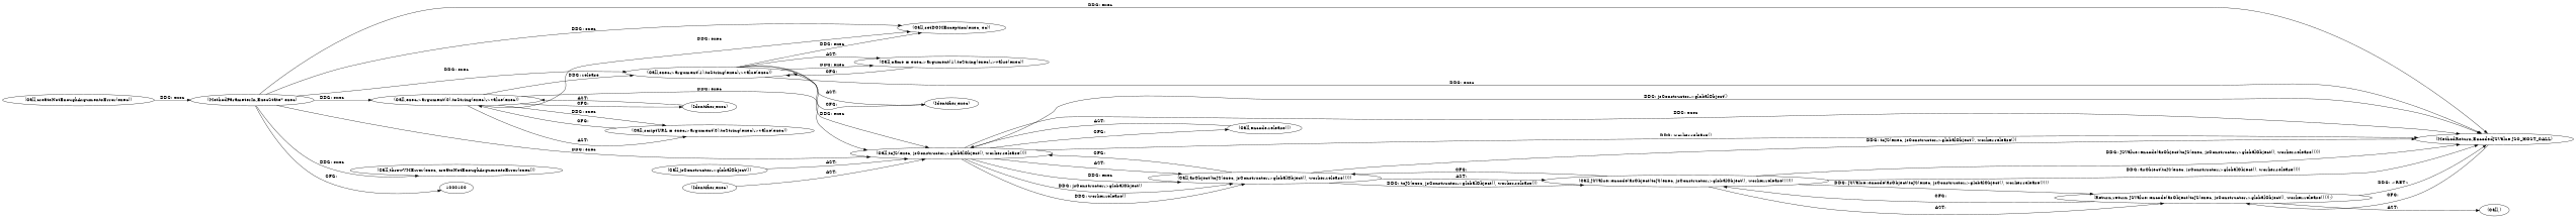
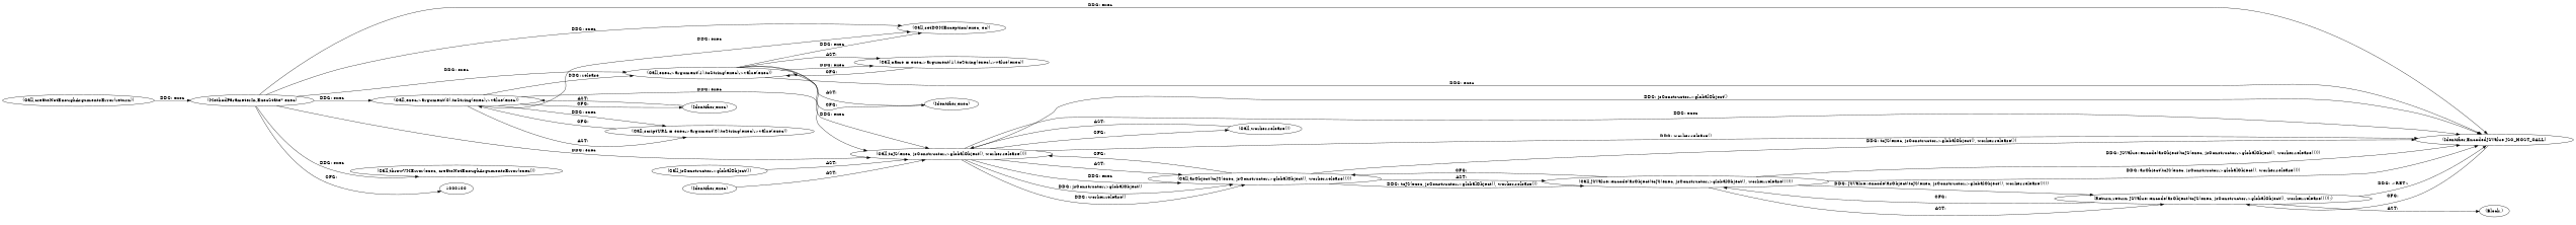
  digraph {
    rankdir=LR
    n1 [label="(Call,toJS(exec, jsConstructor->globalObject(), worker.release()))"]
    n2 [label="(Call,asObject(toJS(exec, jsConstructor->globalObject(), worker.release())))"]
-   n3 [label="(MethodReturn,EncodedJSValue JSC_HOST_CALL)"]
-   n4 [label="(Call,encode.release())"]
+   n3 [label="(Identifier,EncodedJSValue JSC_HOST_CALL)"]
+   n4 [label="(Call,worker.release())"]
    n5 [label="(Call,JSValue::encode(asObject(toJS(exec, jsConstructor->globalObject(), worker.release()))))"]
    n6 [label="(Return,return JSValue::encode(asObject(toJS(exec, jsConstructor->globalObject(), worker.release())));)"]
    n7 [label="(Call,exec->argument(0).toString(exec)->value(exec))"]
    n8 [label="(Call,exec->argument(1).toString(exec)->value(exec))"]
    n9 [label="(Identifier,exec)"]
    n10 [label="(Call,setDOMException(exec, ec))"]
    n11 [label="(Call,scriptURL = exec->argument(0).toString(exec)->value(exec))"]
    n12 [label="(Identifier,exec)"]
    n13 [label="(Call,name = exec->argument(1).toString(exec)->value(exec))"]
    n14 [label="(MethodParameterIn,ExecState* exec)"]
    n15 [label="(Call,throwVMError(exec, createNotEnoughArgumentsError(exec)))"]
    1000100
-   n17 [label="(Call,createNotEnoughArgumentsError(exec))"]
-   n18 [label="(Call,)"]
+   n17 [label="(Call,createNotEnoughArgumentsError(return))"]
+   n18 [label="(Block,)"]
    n19 [label="(Identifier,exec)"]
    n20 [label="(Call,jsConstructor->globalObject())"]
    n1 -> n2 [label="AST: "]
    n1 -> n2 [label="DDG: exec"]
    n1 -> n2 [label="DDG: jsConstructor->globalObject()"]
    n1 -> n2 [label="DDG: worker.release()"]
    n1 -> n3 [label="DDG: jsConstructor->globalObject()"]
    n1 -> n3 [label="DDG: exec"]
    n1 -> n3 [label="DDG: worker.release()"]
    n1 -> n4 [label="CFG: "]
    n2 -> n1 [label="CFG: "]
    n2 -> n3 [label="DDG: toJS(exec, jsConstructor->globalObject(), worker.release())"]
    n2 -> n5 [label="AST: "]
    n2 -> n5 [label="DDG: toJS(exec, jsConstructor->globalObject(), worker.release())"]
    n3 -> n6 [label="CFG: "]
    n4 -> n1 [label="AST: "]
    n5 -> n2 [label="CFG: "]
    n5 -> n3 [label="DDG: JSValue::encode(asObject(toJS(exec, jsConstructor->globalObject(), worker.release())))"]
    n5 -> n3 [label="DDG: asObject(toJS(exec, jsConstructor->globalObject(), worker.release()))"]
    n5 -> n6 [label="AST: "]
    n5 -> n6 [label="DDG: JSValue::encode(asObject(toJS(exec, jsConstructor->globalObject(), worker.release())))"]
    n6 -> n3 [label="DDG: <RET>"]
    n6 -> n5 [label="CFG: "]
    n6 -> n18 [label="AST: "]
    n7 -> n1 [label="DDG: exec"]
    n7 -> n8 [label="DDG: release"]
    n7 -> n9 [label="CFG: "]
    n7 -> n10 [label="DDG: exec"]
    n7 -> n11 [label="AST: "]
    n7 -> n11 [label="DDG: exec"]
    n8 -> n1 [label="DDG: exec"]
    n8 -> n3 [label="DDG: exec"]
    n8 -> n10 [label="DDG: exec"]
    n8 -> n12 [label="CFG: "]
    n8 -> n13 [label="AST: "]
    n8 -> n13 [label="DDG: exec"]
    n9 -> n7 [label="AST: "]
    n11 -> n7 [label="CFG: "]
    n12 -> n8 [label="AST: "]
    n13 -> n8 [label="CFG: "]
    n14 -> n1 [label="DDG: exec"]
    n14 -> n3 [label="DDG: exec"]
    n14 -> n7 [label="DDG: exec"]
    n14 -> n8 [label="DDG: exec"]
    n14 -> n10 [label="DDG: exec"]
    n14 -> n15 [label="DDG: exec"]
    n14 -> 1000100 [label="CFG: "]
    n17 -> n14 [label="DDG: exec"]
    n19 -> n1 [label="AST: "]
    n20 -> n1 [label="AST: "]
  }
